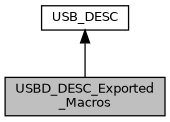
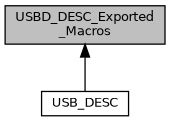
  digraph {
    rankdir=TB
    node [color=black fontname=Helvetica fontsize=10 shape=record style=filled]
    n1 [fillcolor=white height=0.2 label=USB_DESC width=0.4]
    n2 [fillcolor=grey75 fontcolor=black height=0.2 label="USBD_DESC_Exported\l_Macros" width=0.4]
-   n1 -> n2 [dir=back fontname=Helvetica fontsize=10 labelfontname=Helvetica labelfontsize=10 shape=plaintext style=solid]
+   n2 -> n1 [dir=back fontname=Helvetica fontsize=10 labelfontname=Helvetica labelfontsize=10 shape=plaintext style=solid]
  }
